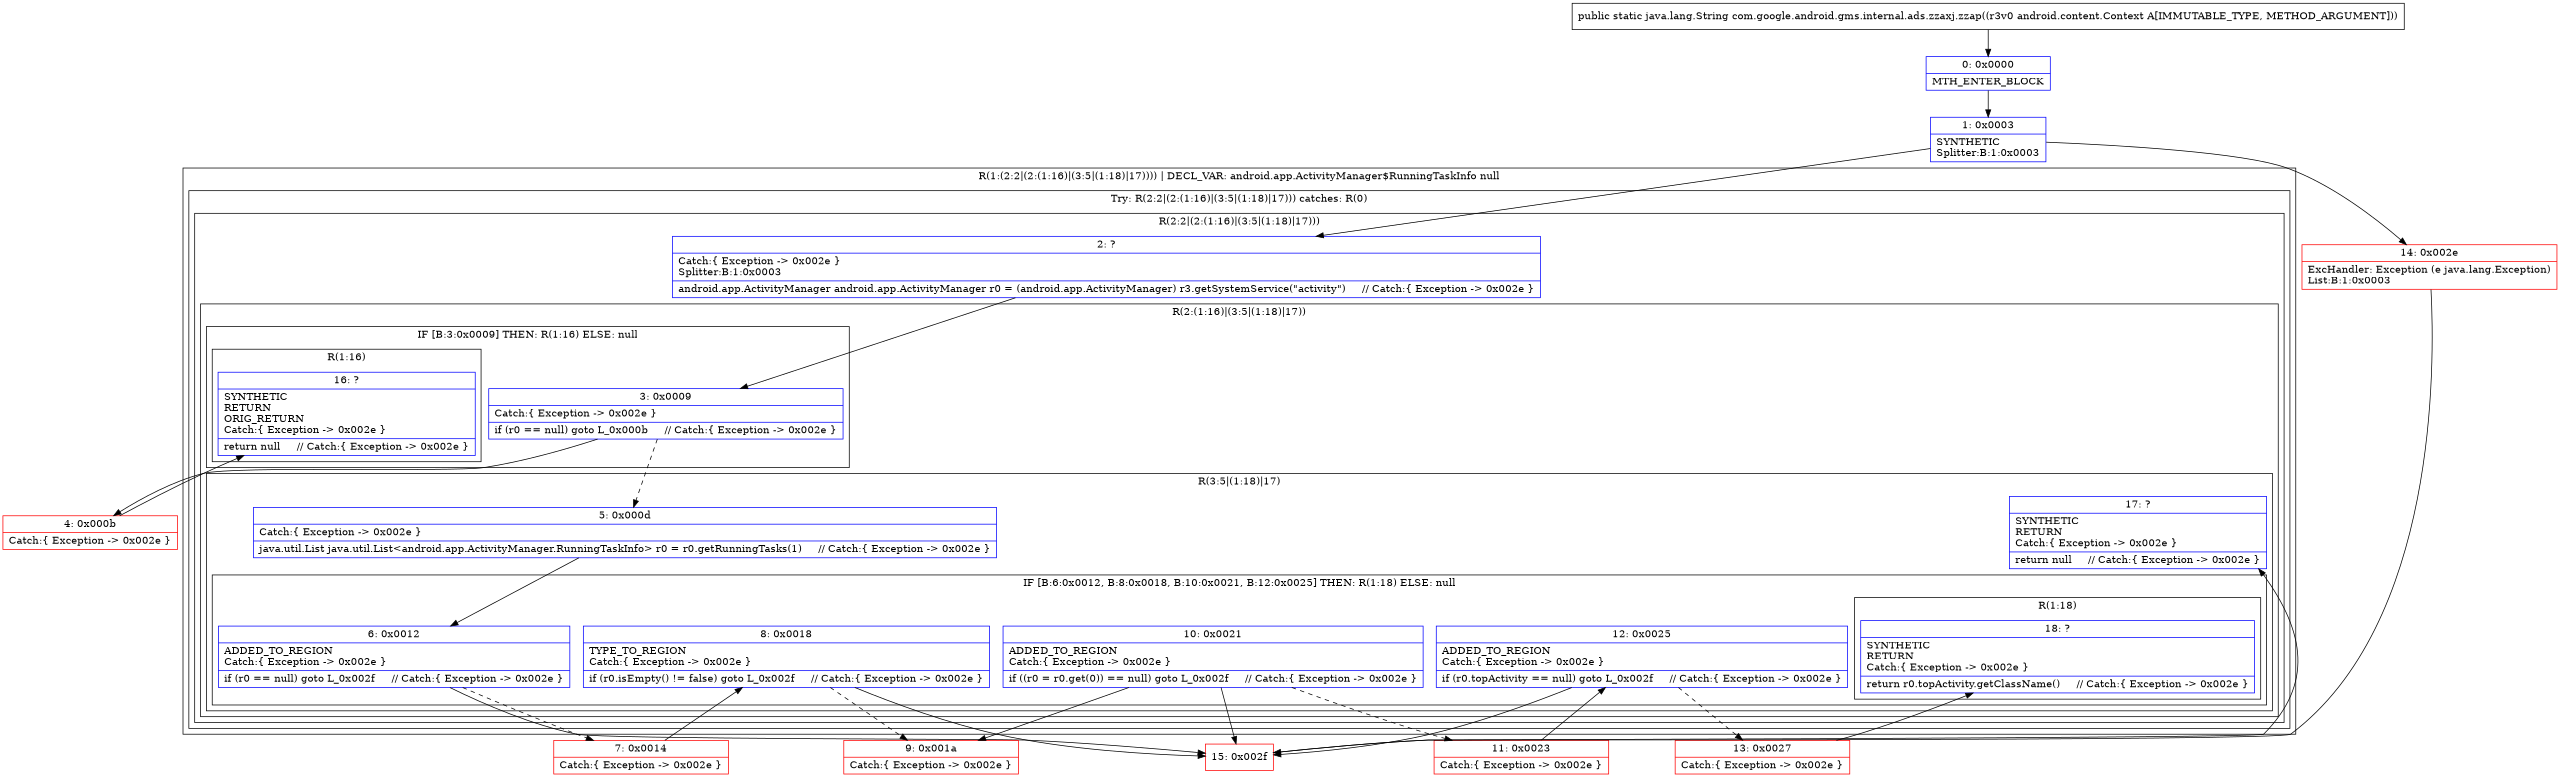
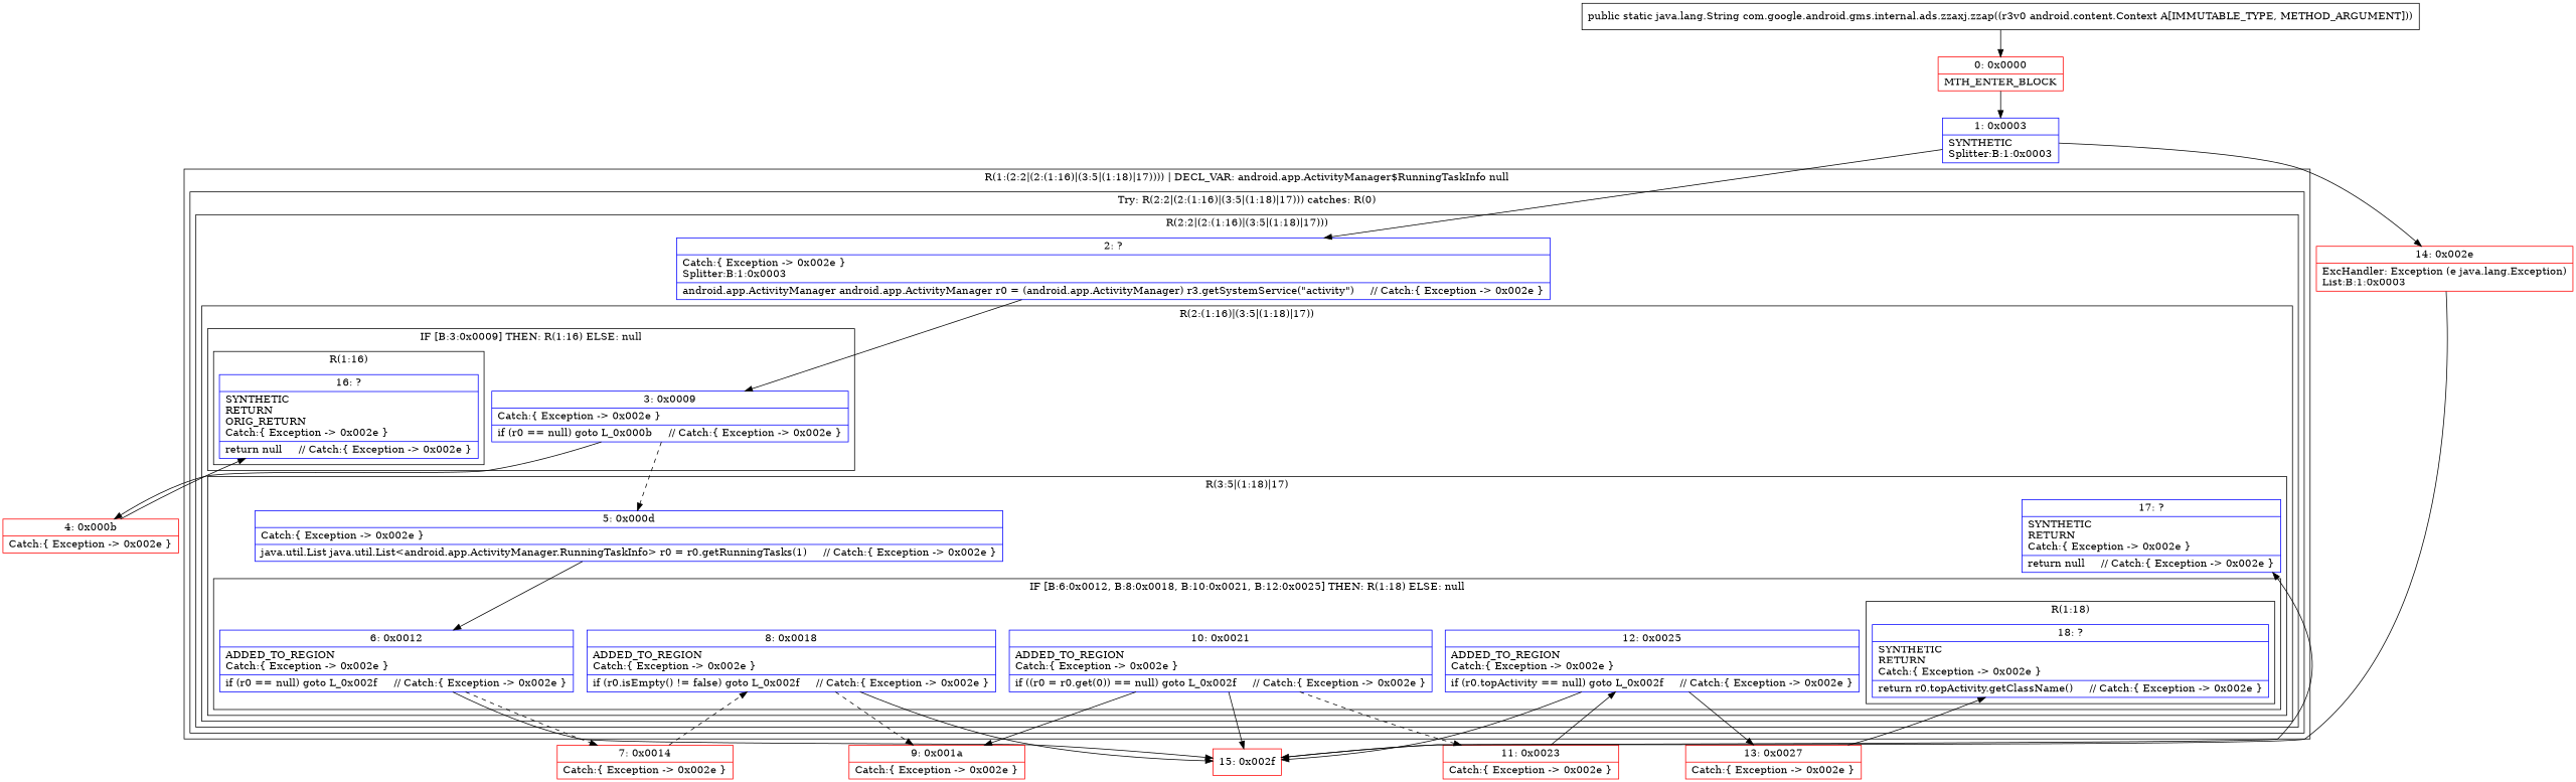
  digraph {
    node [color=blue shape=record]
    n1 [label="{16\:\ ?|SYNTHETIC\lRETURN\lORIG_RETURN\lCatch:\{ Exception \-\> 0x002e \}\l|return null     \/\/ Catch:\{ Exception \-\> 0x002e \}\l}"]
    n2 [label="{3\:\ 0x0009|Catch:\{ Exception \-\> 0x002e \}\l|if (r0 == null) goto L_0x000b     \/\/ Catch:\{ Exception \-\> 0x002e \}\l}"]
    n3 [label="{18\:\ ?|SYNTHETIC\lRETURN\lCatch:\{ Exception \-\> 0x002e \}\l|return r0.topActivity.getClassName()     \/\/ Catch:\{ Exception \-\> 0x002e \}\l}"]
    n4 [label="{6\:\ 0x0012|ADDED_TO_REGION\lCatch:\{ Exception \-\> 0x002e \}\l|if (r0 == null) goto L_0x002f     \/\/ Catch:\{ Exception \-\> 0x002e \}\l}"]
-   n5 [label="{8\:\ 0x0018|TYPE_TO_REGION\lCatch:\{ Exception \-\> 0x002e \}\l|if (r0.isEmpty() != false) goto L_0x002f     \/\/ Catch:\{ Exception \-\> 0x002e \}\l}"]
+   n5 [label="{8\:\ 0x0018|ADDED_TO_REGION\lCatch:\{ Exception \-\> 0x002e \}\l|if (r0.isEmpty() != false) goto L_0x002f     \/\/ Catch:\{ Exception \-\> 0x002e \}\l}"]
    n6 [label="{10\:\ 0x0021|ADDED_TO_REGION\lCatch:\{ Exception \-\> 0x002e \}\l|if ((r0 = r0.get(0)) == null) goto L_0x002f     \/\/ Catch:\{ Exception \-\> 0x002e \}\l}"]
    n7 [label="{12\:\ 0x0025|ADDED_TO_REGION\lCatch:\{ Exception \-\> 0x002e \}\l|if (r0.topActivity == null) goto L_0x002f     \/\/ Catch:\{ Exception \-\> 0x002e \}\l}"]
    n8 [label="{5\:\ 0x000d|Catch:\{ Exception \-\> 0x002e \}\l|java.util.List java.util.List\<android.app.ActivityManager.RunningTaskInfo\> r0 = r0.getRunningTasks(1)     \/\/ Catch:\{ Exception \-\> 0x002e \}\l}"]
    n9 [label="{17\:\ ?|SYNTHETIC\lRETURN\lCatch:\{ Exception \-\> 0x002e \}\l|return null     \/\/ Catch:\{ Exception \-\> 0x002e \}\l}"]
    n10 [label="{2\:\ ?|Catch:\{ Exception \-\> 0x002e \}\lSplitter:B:1:0x0003\l|android.app.ActivityManager android.app.ActivityManager r0 = (android.app.ActivityManager) r3.getSystemService(\"activity\")     \/\/ Catch:\{ Exception \-\> 0x002e \}\l}"]
    n11 [color=red label="{4\:\ 0x000b|Catch:\{ Exception \-\> 0x002e \}\l}"]
    n12 [color=red label="{7\:\ 0x0014|Catch:\{ Exception \-\> 0x002e \}\l}"]
    n13 [color=red label="{15\:\ 0x002f}"]
    n14 [color=red label="{9\:\ 0x001a|Catch:\{ Exception \-\> 0x002e \}\l}"]
    n15 [color=red label="{11\:\ 0x0023|Catch:\{ Exception \-\> 0x002e \}\l}"]
    n16 [color=red label="{13\:\ 0x0027|Catch:\{ Exception \-\> 0x002e \}\l}"]
-   n17 [label="{0\:\ 0x0000|MTH_ENTER_BLOCK\l}"]
+   n17 [color=red label="{0\:\ 0x0000|MTH_ENTER_BLOCK\l}"]
    n18 [label="{1\:\ 0x0003|SYNTHETIC\lSplitter:B:1:0x0003\l}"]
    n19 [color=red label="{14\:\ 0x002e|ExcHandler: Exception (e java.lang.Exception)\lList:B:1:0x0003\l}"]
    n20 [label="{public static java.lang.String com.google.android.gms.internal.ads.zzaxj.zzap((r3v0 android.content.Context A[IMMUTABLE_TYPE, METHOD_ARGUMENT])) }" color=""]
    subgraph cluster_1 {
      label="R(1:(2:2|(2:(1:16)|(3:5|(1:18)|17)))) | DECL_VAR: android.app.ActivityManager$RunningTaskInfo null\l"
      subgraph cluster_2 {
        label="Try: R(2:2|(2:(1:16)|(3:5|(1:18)|17))) catches: R(0)"
        subgraph cluster_3 {
          label="R(2:2|(2:(1:16)|(3:5|(1:18)|17)))"
          n10
          subgraph cluster_4 {
            label="R(2:(1:16)|(3:5|(1:18)|17))"
            subgraph cluster_5 {
              label="IF [B:3:0x0009] THEN: R(1:16) ELSE: null"
              n2
              subgraph cluster_6 {
                label="R(1:16)"
                n1
              }
            }
            subgraph cluster_7 {
              label="R(3:5|(1:18)|17)"
              n8
              n9
              subgraph cluster_8 {
                label="IF [B:6:0x0012, B:8:0x0018, B:10:0x0021, B:12:0x0025] THEN: R(1:18) ELSE: null"
                n4
                n5
                n6
                n7
                subgraph cluster_9 {
                  label="R(1:18)"
                  n3
                }
              }
            }
          }
        }
        subgraph cluster_10 {
          label="R(0) | ExcHandler: Exception (e java.lang.Exception)\l"
        }
      }
    }
    subgraph cluster_11 {
      label="R(0) | ExcHandler: Exception (e java.lang.Exception)\l"
    }
    n2 -> n8 [style=dashed]
    n2 -> n11
    n4 -> n12 [style=dashed]
    n4 -> n13
    n5 -> n13
    n5 -> n14 [style=dashed]
    n6 -> n13
    n6 -> n14
    n6 -> n15 [style=dashed]
    n7 -> n13
-   n7 -> n16 [style=dashed]
+   n7 -> n16 [style=solid]
    n8 -> n4
    n10 -> n2
    n11 -> n1
-   n12 -> n5
+   n12 -> n5 [style=dashed]
    n13 -> n9
    n15 -> n7
    n16 -> n3
    n17 -> n18
    n18 -> n10
    n18 -> n19
    n19 -> n13
    n20 -> n17
  }
